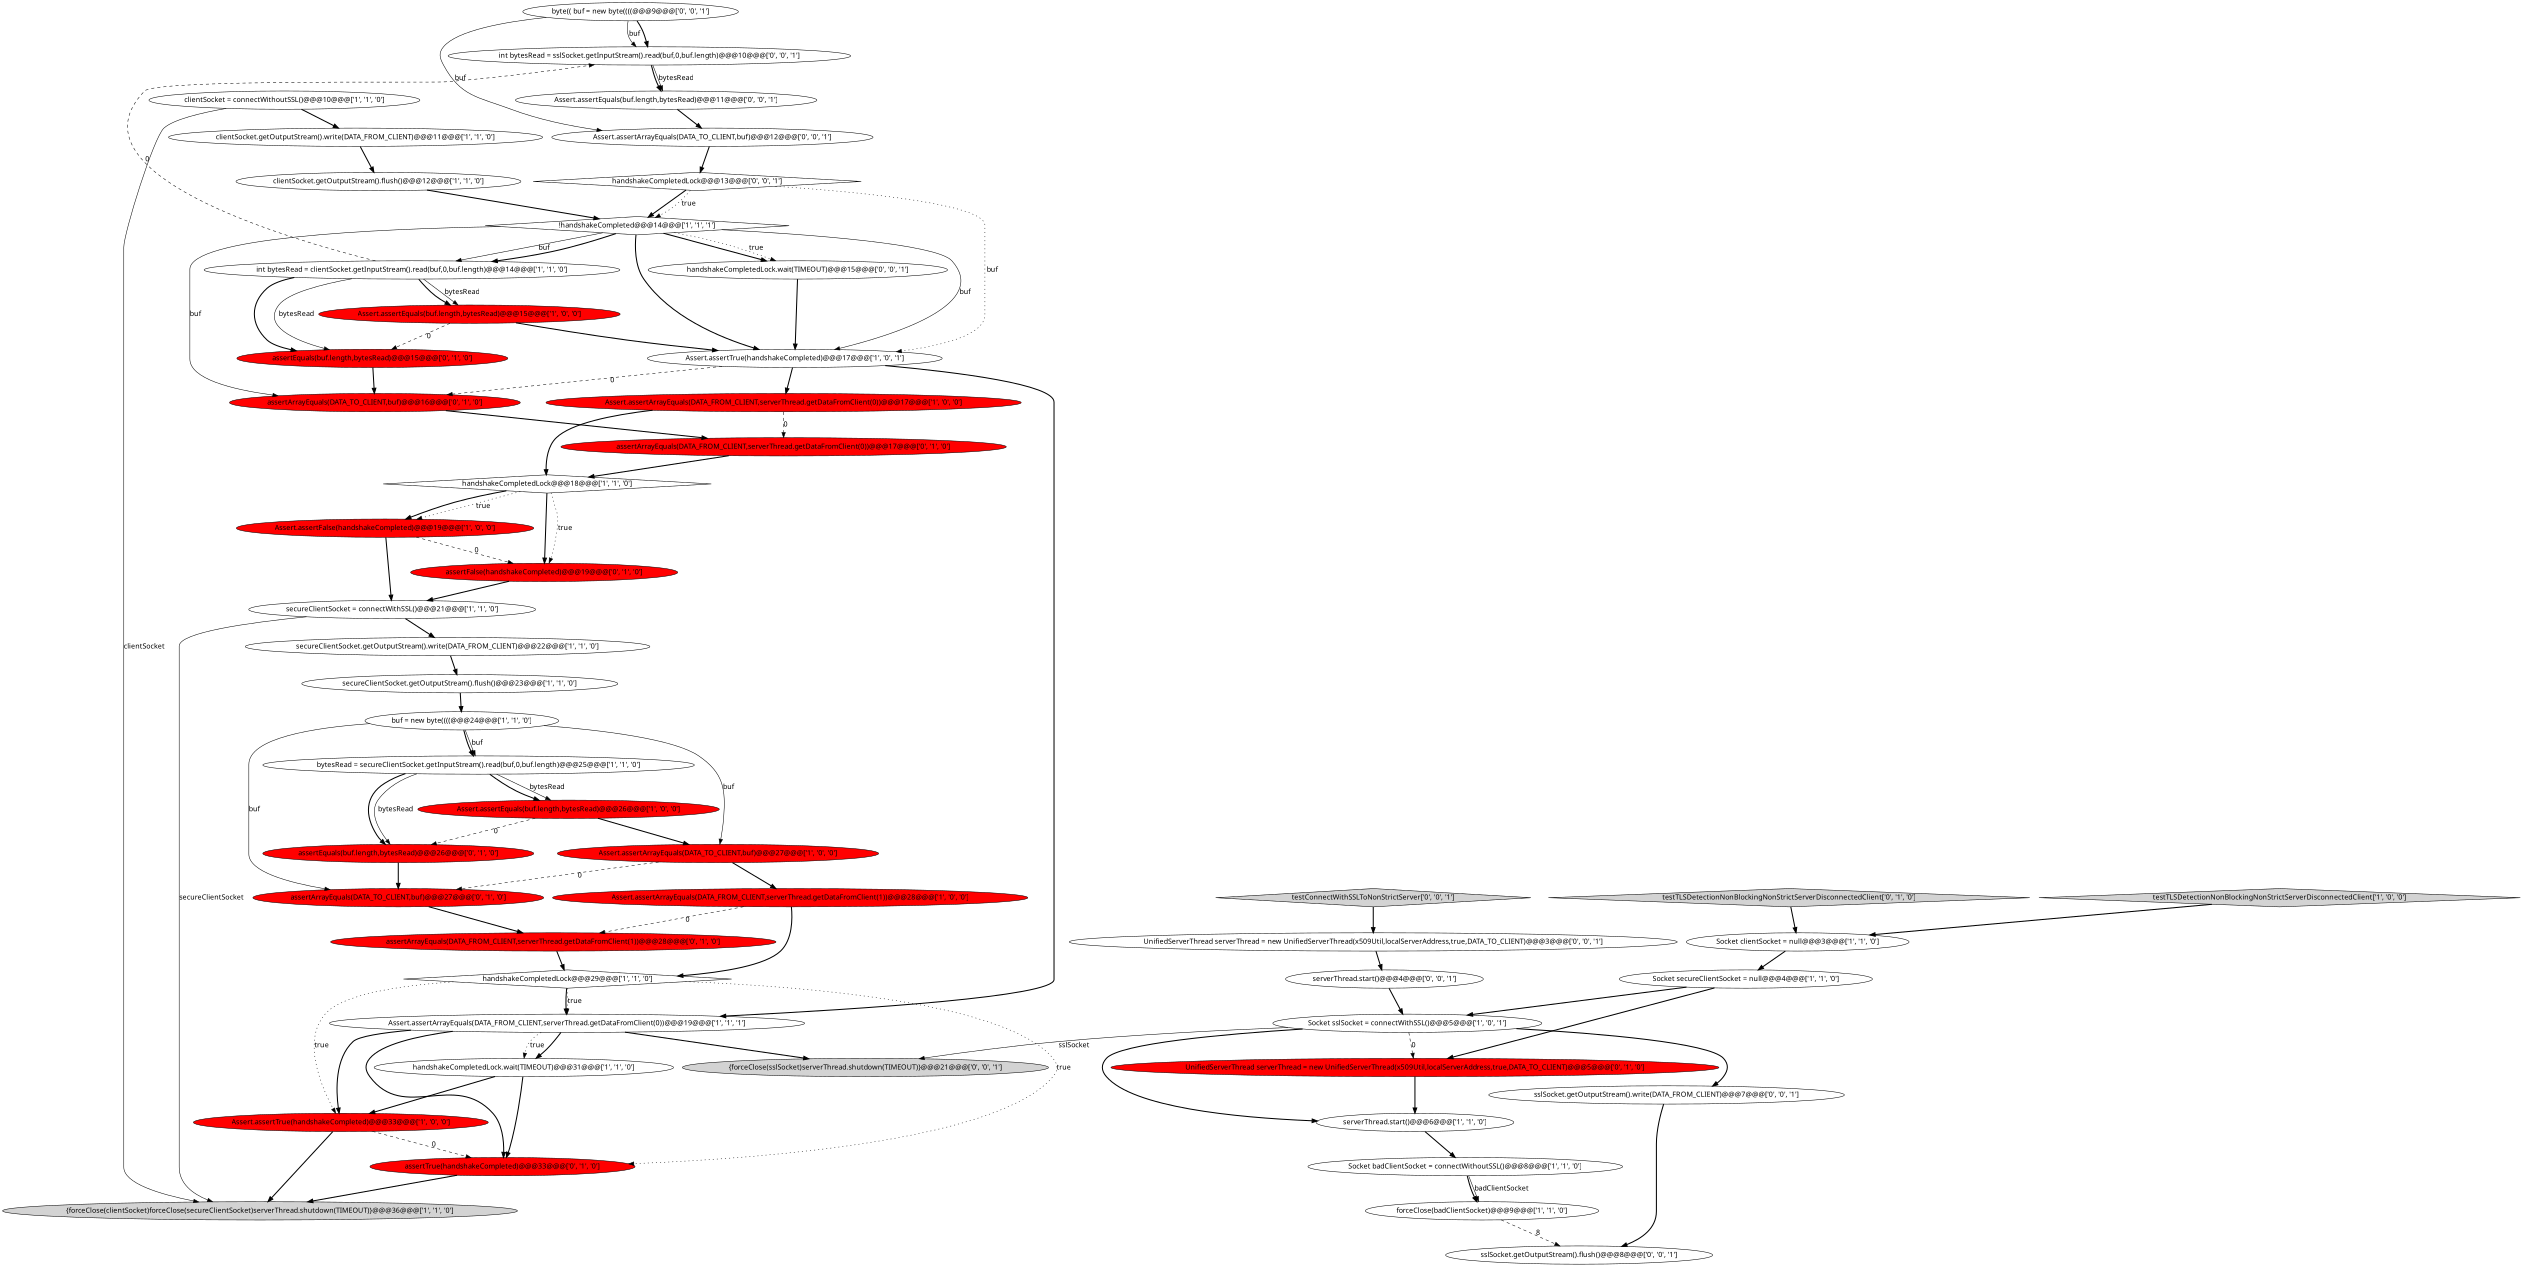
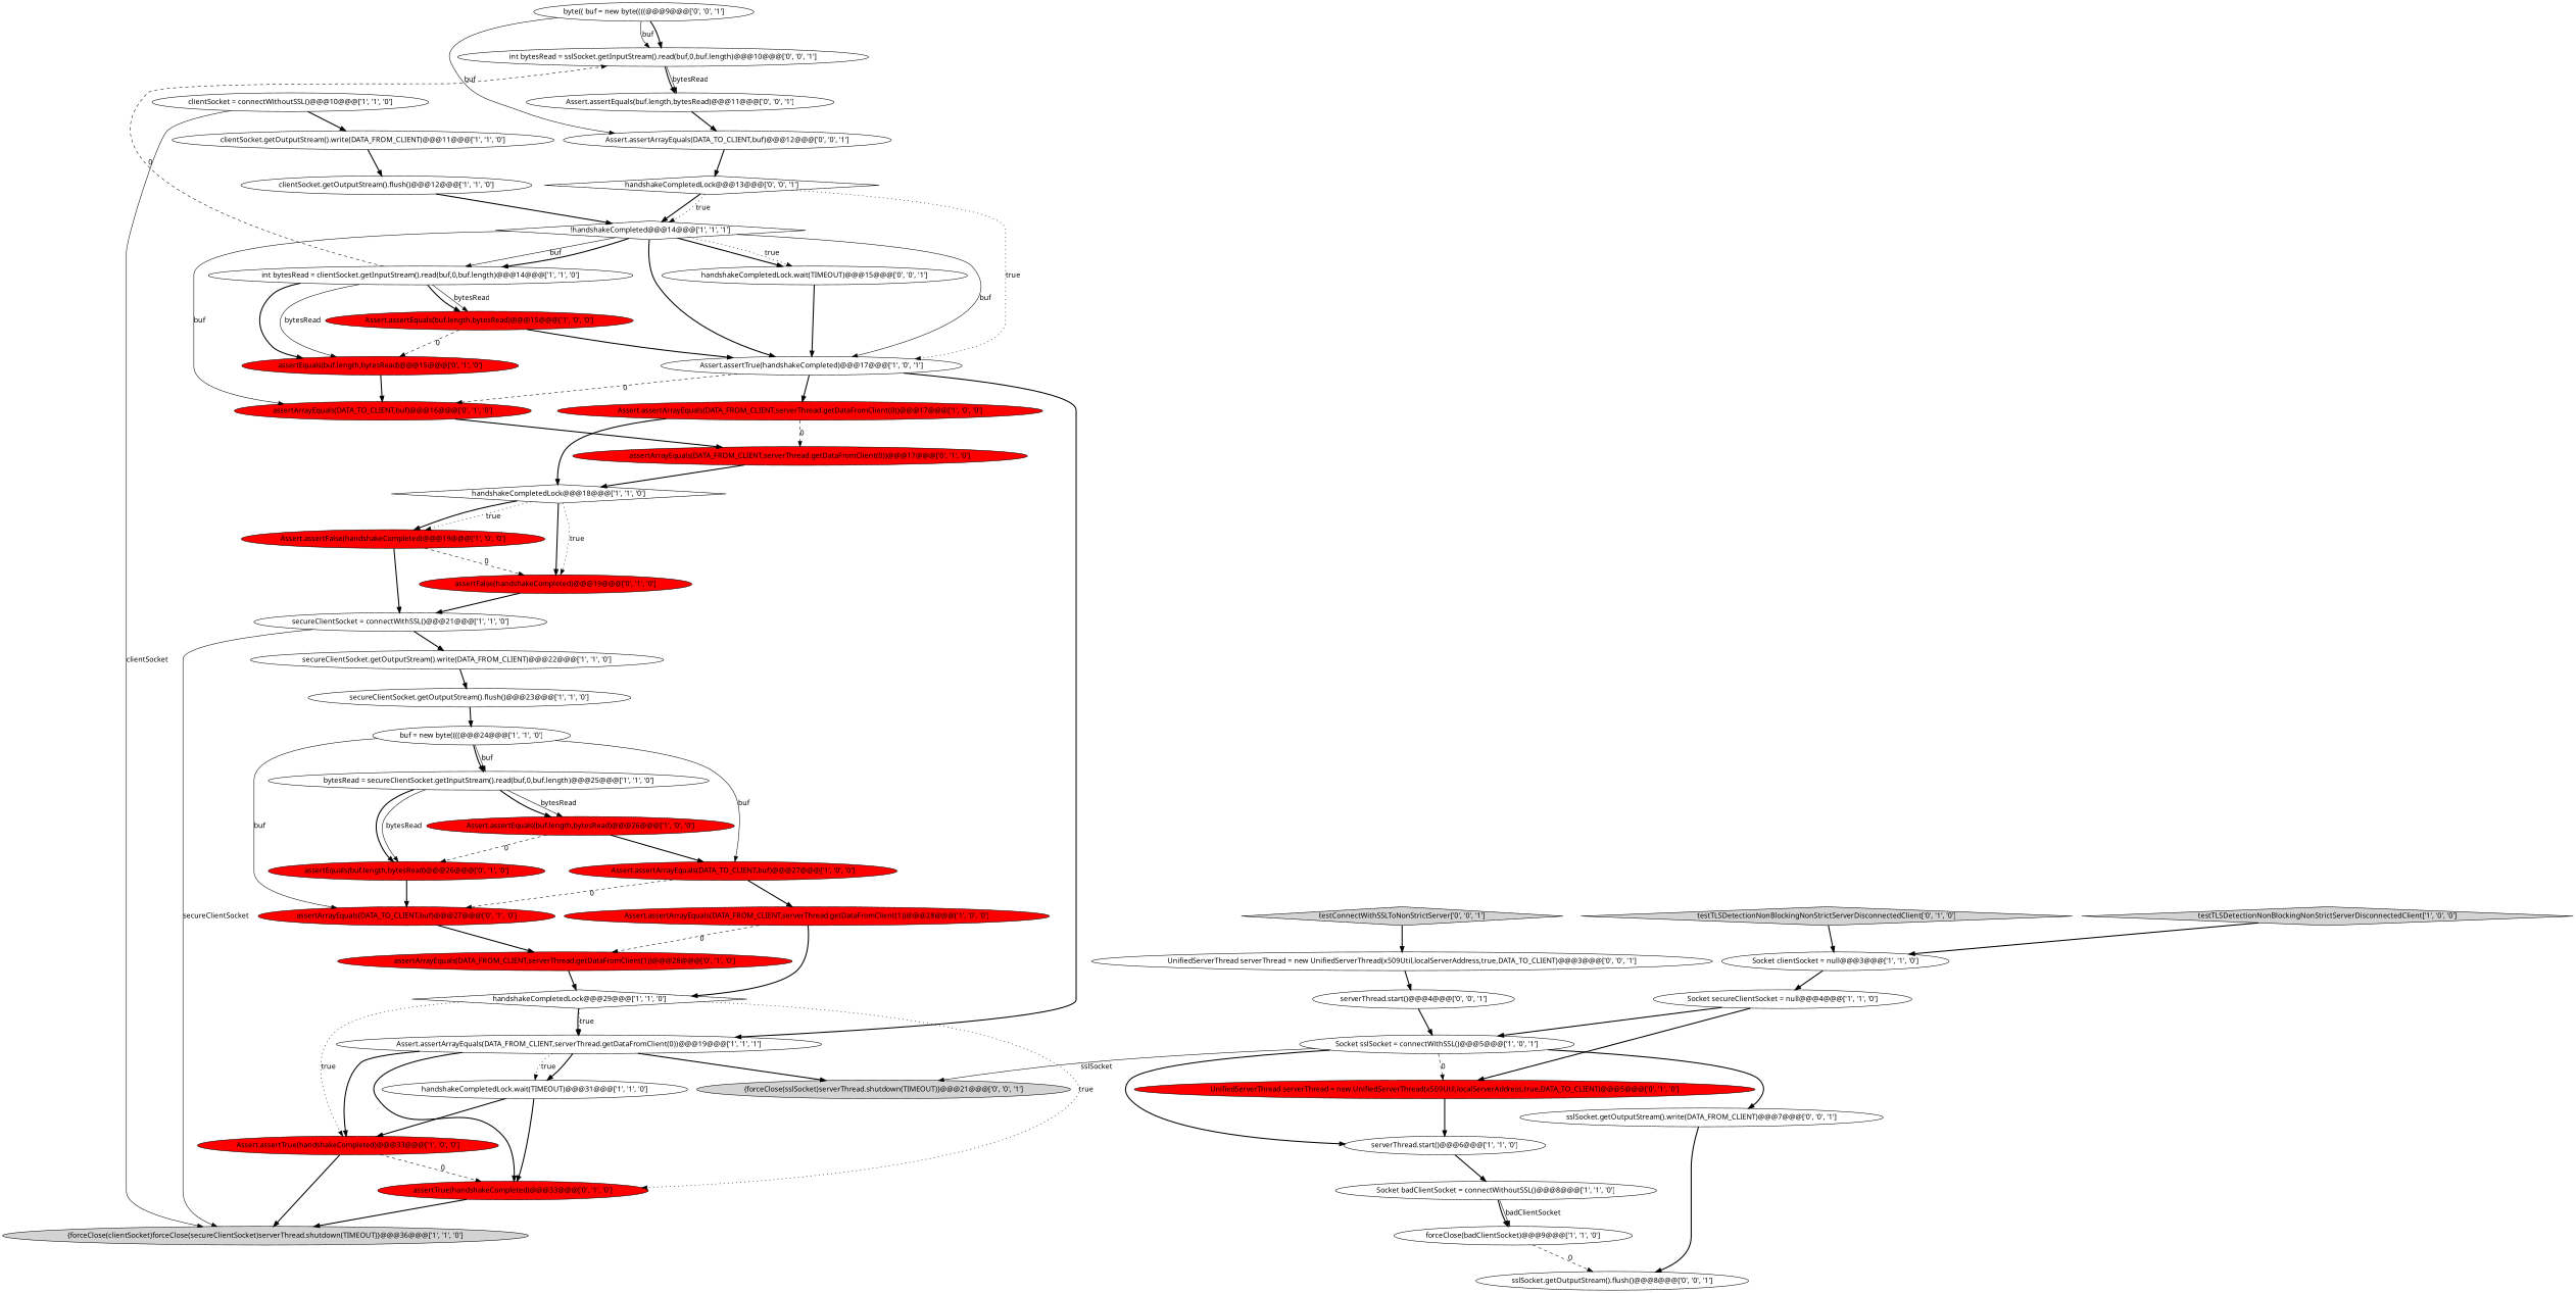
  digraph {
    fontname="Noto Sans"
    node [fillcolor=white fontname="Noto Sans" shape=ellipse style=filled]
    edge [fontname="Noto Sans" style=bold]
    n1 [label="int bytesRead = sslSocket.getInputStream().read(buf,0,buf.length)@@@10@@@['0', '0', '1']"]
    n2 [label="Assert.assertEquals(buf.length,bytesRead)@@@11@@@['0', '0', '1']"]
    n3 [label="Assert.assertArrayEquals(DATA_TO_CLIENT,buf)@@@12@@@['0', '0', '1']"]
    n4 [fillcolor=red label="assertArrayEquals(DATA_FROM_CLIENT,serverThread.getDataFromClient(0))@@@17@@@['0', '1', '0']"]
    n5 [label="handshakeCompletedLock@@@18@@@['1', '1', '0']" shape=diamond]
    n6 [fillcolor=red label="Assert.assertFalse(handshakeCompleted)@@@19@@@['1', '0', '0']"]
    n7 [fillcolor=red label="assertFalse(handshakeCompleted)@@@19@@@['0', '1', '0']"]
    n8 [label="Socket badClientSocket = connectWithoutSSL()@@@8@@@['1', '1', '0']"]
    n9 [label="forceClose(badClientSocket)@@@9@@@['1', '1', '0']"]
    n10 [label="sslSocket.getOutputStream().flush()@@@8@@@['0', '0', '1']"]
    n11 [label="byte(( buf = new byte((((@@@9@@@['0', '0', '1']"]
    n12 [label="clientSocket = connectWithoutSSL()@@@10@@@['1', '1', '0']"]
    n13 [fillcolor=lightgray label="{forceClose(clientSocket)forceClose(secureClientSocket)serverThread.shutdown(TIMEOUT)}@@@36@@@['1', '1', '0']"]
    n14 [label="clientSocket.getOutputStream().write(DATA_FROM_CLIENT)@@@11@@@['1', '1', '0']"]
    n15 [label="secureClientSocket = connectWithSSL()@@@21@@@['1', '1', '0']"]
    n16 [label="secureClientSocket.getOutputStream().write(DATA_FROM_CLIENT)@@@22@@@['1', '1', '0']"]
    n17 [label="secureClientSocket.getOutputStream().flush()@@@23@@@['1', '1', '0']"]
    n18 [label="handshakeCompletedLock.wait(TIMEOUT)@@@15@@@['0', '0', '1']"]
    n19 [label="Assert.assertTrue(handshakeCompleted)@@@17@@@['1', '0', '1']"]
    n20 [fillcolor=red label="assertArrayEquals(DATA_TO_CLIENT,buf)@@@16@@@['0', '1', '0']"]
    n21 [label="Assert.assertArrayEquals(DATA_FROM_CLIENT,serverThread.getDataFromClient(0))@@@19@@@['1', '1', '1']"]
    n22 [fillcolor=red label="Assert.assertArrayEquals(DATA_FROM_CLIENT,serverThread.getDataFromClient(0))@@@17@@@['1', '0', '0']"]
    n23 [label="buf = new byte((((@@@24@@@['1', '1', '0']"]
    n24 [label="bytesRead = secureClientSocket.getInputStream().read(buf,0,buf.length)@@@25@@@['1', '1', '0']"]
    n25 [fillcolor=red label="Assert.assertArrayEquals(DATA_TO_CLIENT,buf)@@@27@@@['1', '0', '0']"]
    n26 [fillcolor=red label="assertArrayEquals(DATA_TO_CLIENT,buf)@@@27@@@['0', '1', '0']"]
    n27 [fillcolor=red label="Assert.assertTrue(handshakeCompleted)@@@33@@@['1', '0', '0']"]
    n28 [fillcolor=lightgray label="{forceClose(sslSocket)serverThread.shutdown(TIMEOUT)}@@@21@@@['0', '0', '1']"]
    n29 [label="handshakeCompletedLock.wait(TIMEOUT)@@@31@@@['1', '1', '0']"]
    n30 [fillcolor=red label="assertTrue(handshakeCompleted)@@@33@@@['0', '1', '0']"]
    n31 [label="clientSocket.getOutputStream().flush()@@@12@@@['1', '1', '0']"]
    n32 [label="!handshakeCompleted@@@14@@@['1', '1', '1']" shape=diamond]
    n33 [label="int bytesRead = clientSocket.getInputStream().read(buf,0,buf.length)@@@14@@@['1', '1', '0']"]
    n34 [fillcolor=red label="assertArrayEquals(DATA_FROM_CLIENT,serverThread.getDataFromClient(1))@@@28@@@['0', '1', '0']"]
    n35 [label="handshakeCompletedLock@@@29@@@['1', '1', '0']" shape=diamond]
    n36 [label="UnifiedServerThread serverThread = new UnifiedServerThread(x509Util,localServerAddress,true,DATA_TO_CLIENT)@@@3@@@['0', '0', '1']"]
    n37 [label="serverThread.start()@@@4@@@['0', '0', '1']"]
    n38 [label="Socket sslSocket = connectWithSSL()@@@5@@@['1', '0', '1']"]
    n39 [label="handshakeCompletedLock@@@13@@@['0', '0', '1']" shape=diamond]
    n40 [fillcolor=red label="UnifiedServerThread serverThread = new UnifiedServerThread(x509Util,localServerAddress,true,DATA_TO_CLIENT)@@@5@@@['0', '1', '0']"]
    n41 [label="serverThread.start()@@@6@@@['1', '1', '0']"]
    n42 [fillcolor=red label="Assert.assertArrayEquals(DATA_FROM_CLIENT,serverThread.getDataFromClient(1))@@@28@@@['1', '0', '0']"]
    n43 [fillcolor=red label="assertEquals(buf.length,bytesRead)@@@15@@@['0', '1', '0']"]
    n44 [fillcolor=red label="Assert.assertEquals(buf.length,bytesRead)@@@15@@@['1', '0', '0']"]
    n45 [label="sslSocket.getOutputStream().write(DATA_FROM_CLIENT)@@@7@@@['0', '0', '1']"]
    n46 [fillcolor=red label="assertEquals(buf.length,bytesRead)@@@26@@@['0', '1', '0']"]
    n47 [fillcolor=red label="Assert.assertEquals(buf.length,bytesRead)@@@26@@@['1', '0', '0']"]
    n48 [fillcolor=lightgray label="testTLSDetectionNonBlockingNonStrictServerDisconnectedClient['1', '0', '0']" shape=diamond]
    n49 [label="Socket clientSocket = null@@@3@@@['1', '1', '0']"]
    n50 [label="Socket secureClientSocket = null@@@4@@@['1', '1', '0']"]
    n51 [fillcolor=lightgray label="testTLSDetectionNonBlockingNonStrictServerDisconnectedClient['0', '1', '0']" shape=diamond]
    n52 [fillcolor=lightgray label="testConnectWithSSLToNonStrictServer['0', '0', '1']" shape=diamond]
    n1 -> n2 [label=bytesRead style=solid]
    n1 -> n2
    n2 -> n3
    n3 -> n39
    n4 -> n5
    n5 -> n6 [label=true style=dotted]
    n5 -> n6
    n5 -> n7
    n5 -> n7 [label=true style=dotted]
    n6 -> n7 [label=0 style=dashed]
    n6 -> n15
    n7 -> n15
    n8 -> n9
    n8 -> n9 [label=badClientSocket style=solid]
-   n9 -> n10 [label=8 style=dashed]
+   n9 -> n10 [label=0 style=dashed]
    n11 -> n1
    n11 -> n1 [label=buf style=solid]
    n11 -> n3 [label=buf style=solid]
    n12 -> n13 [label=clientSocket style=solid]
    n12 -> n14
    n14 -> n31
    n15 -> n13 [label=secureClientSocket style=solid]
    n15 -> n16
    n16 -> n17
    n17 -> n23
    n18 -> n19
    n19 -> n20 [label=0 style=dashed]
    n19 -> n21
    n19 -> n22
    n20 -> n4
    n21 -> n27
    n21 -> n28
    n21 -> n29
    n21 -> n29 [label=true style=dotted]
    n21 -> n30
    n22 -> n4 [label=0 style=dashed]
    n22 -> n5
    n23 -> n24 [label=buf style=solid]
    n23 -> n24
    n23 -> n25 [label=buf style=solid]
    n23 -> n26 [label=buf style=solid]
    n24 -> n46 [label=bytesRead style=solid]
    n24 -> n46
    n24 -> n47 [label=bytesRead style=solid]
    n24 -> n47
    n25 -> n26 [label=0 style=dashed]
    n25 -> n42
    n26 -> n34
    n27 -> n13
    n27 -> n30 [label=0 style=dashed]
    n29 -> n27
    n29 -> n30
    n30 -> n13
    n31 -> n32
    n32 -> n18
    n32 -> n18 [label=true style=dotted]
    n32 -> n19 [label=buf style=solid]
    n32 -> n19
    n32 -> n20 [label=buf style=solid]
    n32 -> n33 [label=buf style=solid]
    n32 -> n33
    n33 -> n1 [label=0 style=dashed]
    n33 -> n43
    n33 -> n43 [label=bytesRead style=solid]
    n33 -> n44 [label=bytesRead style=solid]
    n33 -> n44
    n34 -> n35
    n35 -> n21
    n35 -> n21 [label=true style=dotted]
    n35 -> n27 [label=true style=dotted]
    n35 -> n30 [label=true style=dotted]
    n36 -> n37
    n37 -> n38
    n38 -> n28 [label=sslSocket style=solid]
    n38 -> n40 [label=0 style=dashed]
    n38 -> n41
    n38 -> n45
-   n39 -> n19 [label=buf style=dotted]
+   n39 -> n19 [label=true style=dotted]
    n39 -> n32
    n39 -> n32 [label=true style=dotted]
    n40 -> n41
    n41 -> n8
    n42 -> n34 [label=0 style=dashed]
    n42 -> n35
    n43 -> n20
    n44 -> n19
    n44 -> n43 [label=0 style=dashed]
    n45 -> n10
    n46 -> n26
    n47 -> n25
    n47 -> n46 [label=0 style=dashed]
    n48 -> n49
    n49 -> n50
    n50 -> n38
    n50 -> n40
    n51 -> n49
    n52 -> n36
  }
